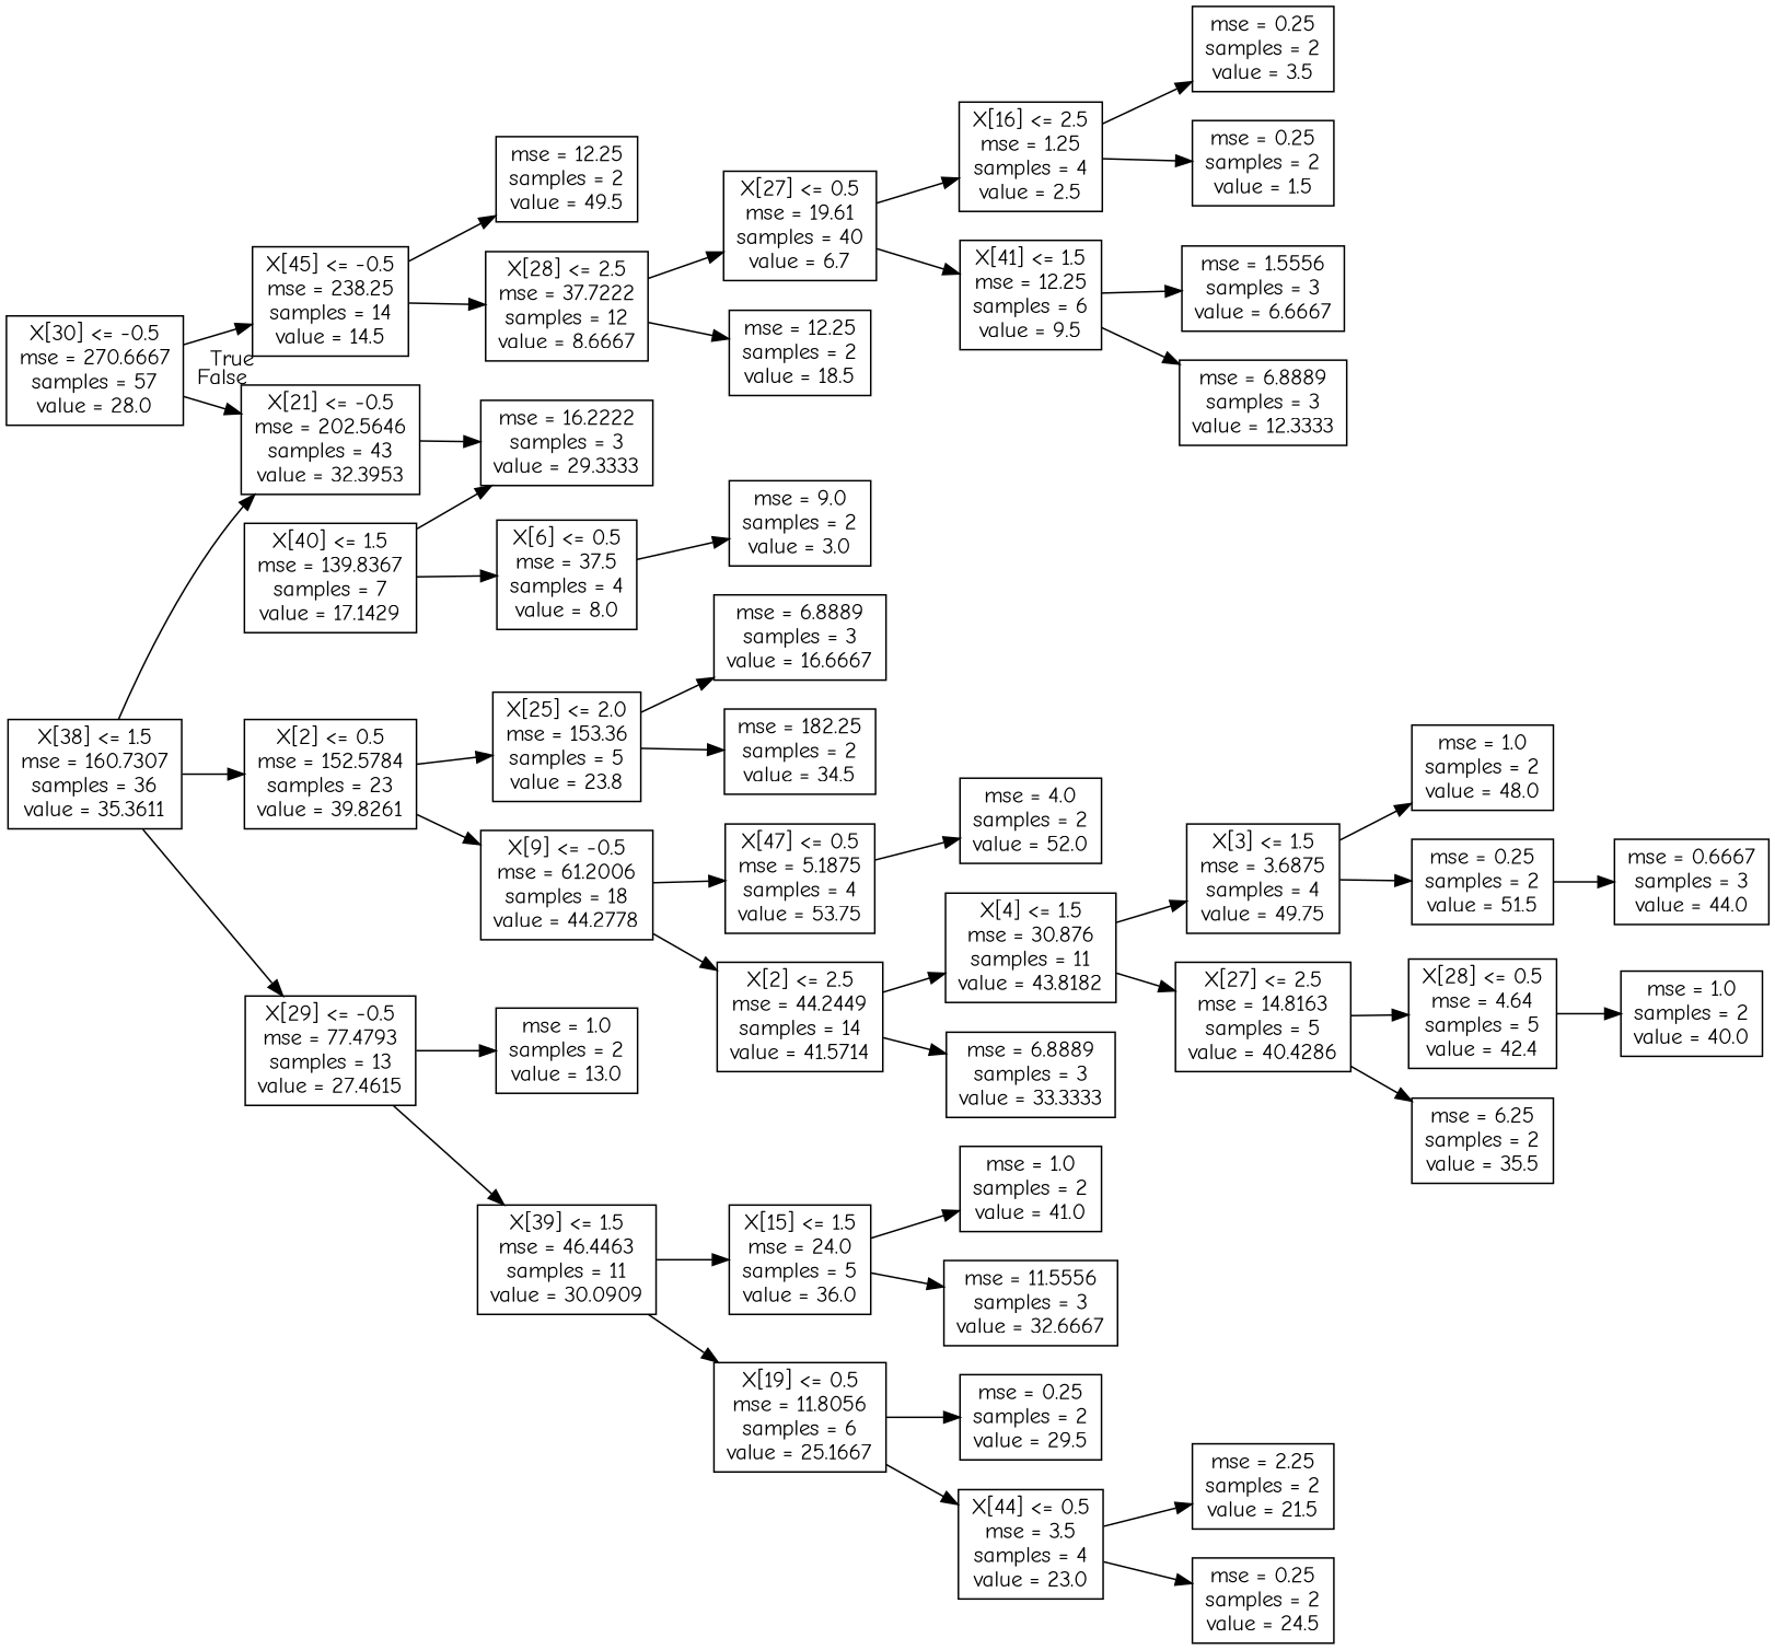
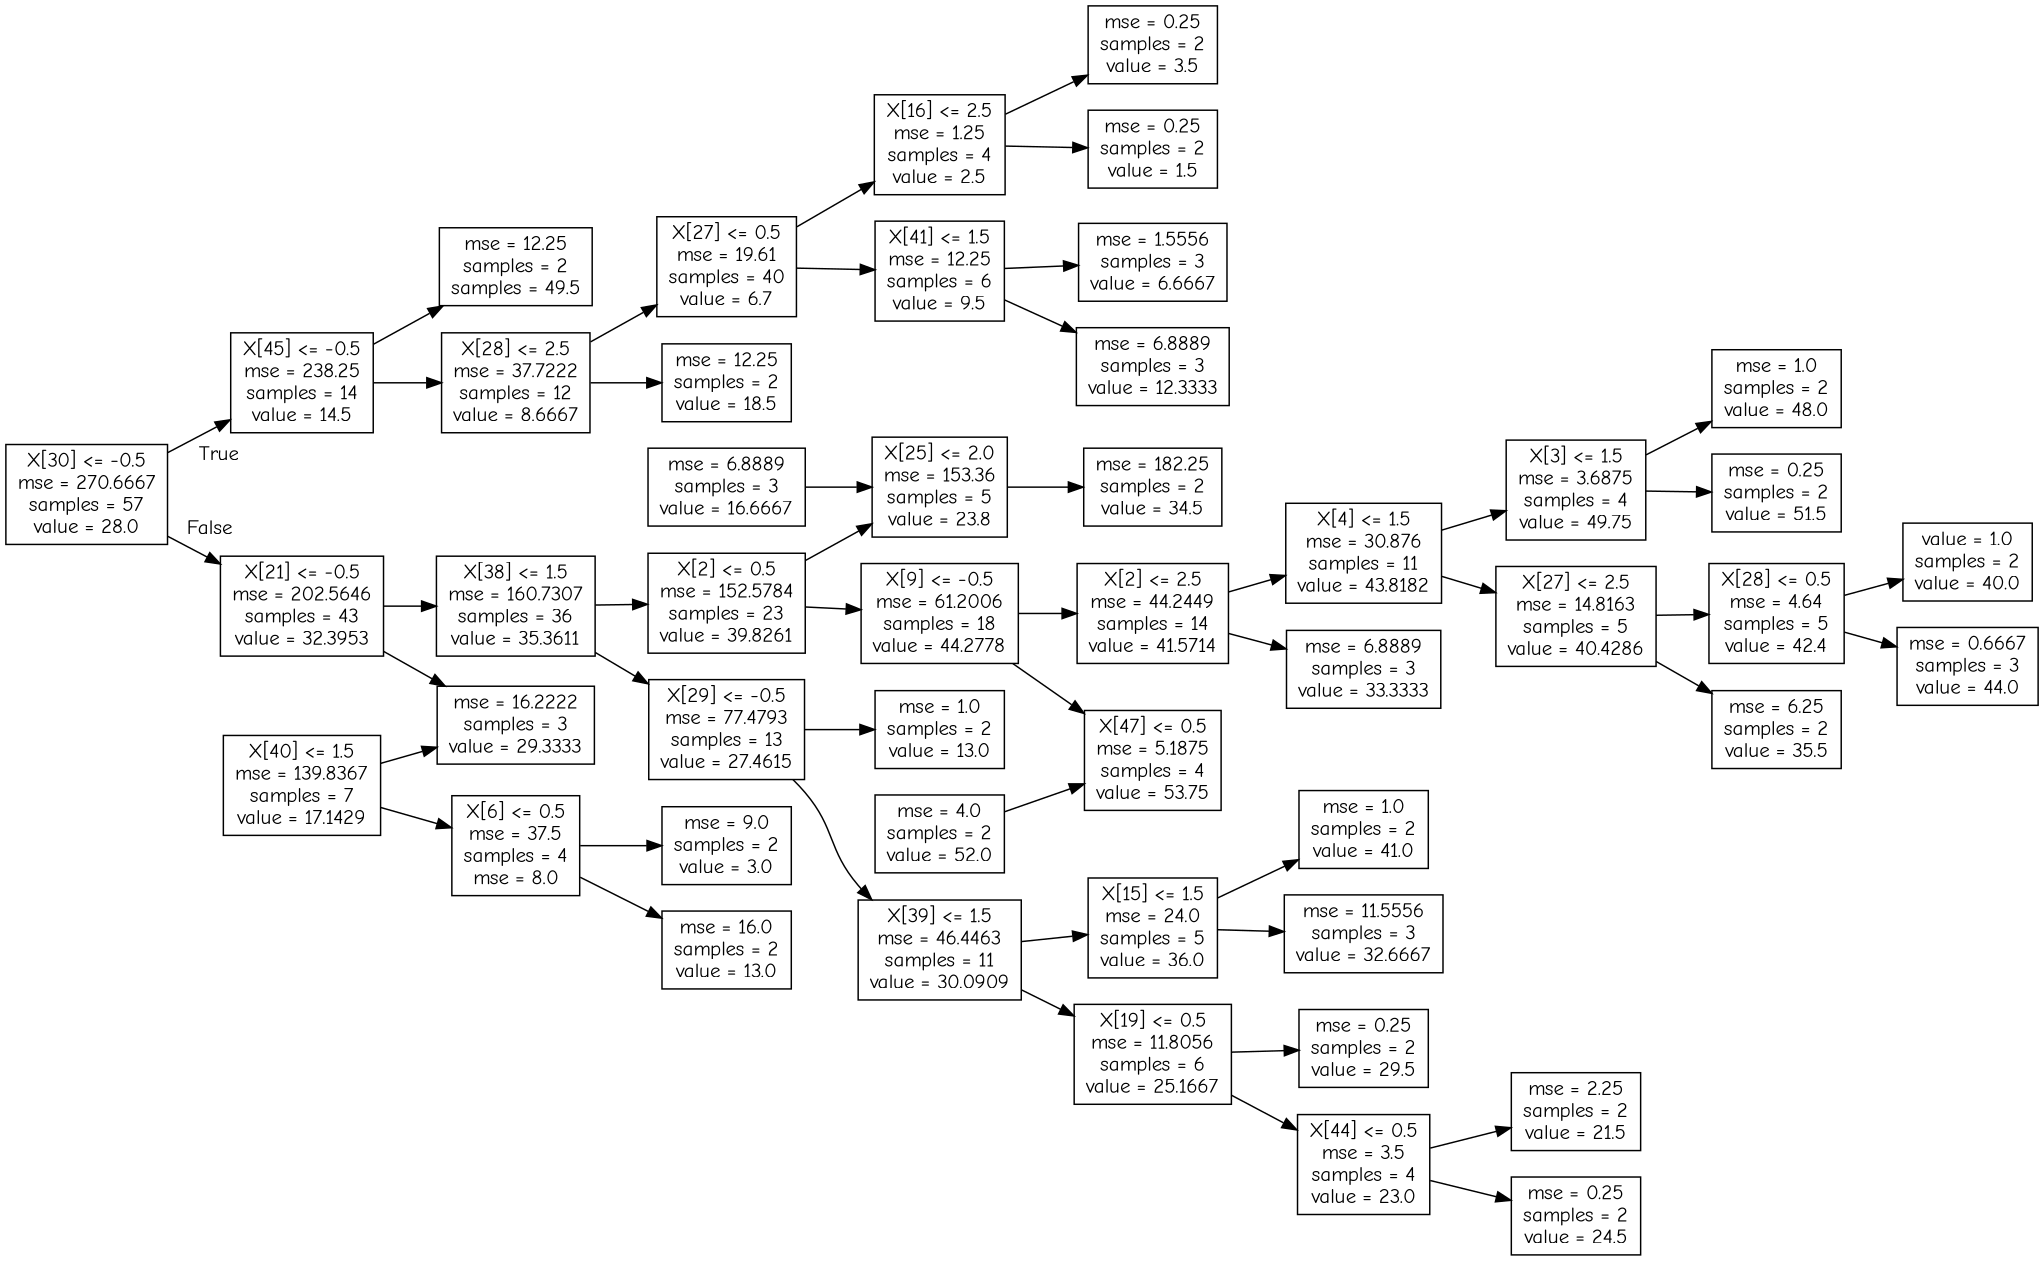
  digraph {
    fontname="Comic Neue"
    rankdir=LR
    node [fontname="Comic Neue" shape=box]
    edge [fontname="Comic Neue"]
    n1 [label="X[30] <= -0.5\nmse = 270.6667\nsamples = 57\nvalue = 28.0"]
    n2 [label="X[45] <= -0.5\nmse = 238.25\nsamples = 14\nvalue = 14.5"]
    n3 [label="X[21] <= -0.5\nmse = 202.5646\nsamples = 43\nvalue = 32.3953"]
-   n4 [label="mse = 12.25\nsamples = 2\nvalue = 49.5"]
+   n4 [label="mse = 12.25\nsamples = 2\nsamples = 49.5"]
    n5 [label="X[28] <= 2.5\nmse = 37.7222\nsamples = 12\nvalue = 8.6667"]
    n6 [label="X[38] <= 1.5\nmse = 160.7307\nsamples = 36\nvalue = 35.3611"]
    n7 [label="mse = 16.2222\nsamples = 3\nvalue = 29.3333"]
    n8 [label="X[27] <= 0.5\nmse = 19.61\nsamples = 40\nvalue = 6.7"]
    n9 [label="mse = 12.25\nsamples = 2\nvalue = 18.5"]
    n10 [label="X[16] <= 2.5\nmse = 1.25\nsamples = 4\nvalue = 2.5"]
    n11 [label="X[41] <= 1.5\nmse = 12.25\nsamples = 6\nvalue = 9.5"]
    n12 [label="mse = 0.25\nsamples = 2\nvalue = 3.5"]
    n13 [label="mse = 0.25\nsamples = 2\nvalue = 1.5"]
    n14 [label="mse = 1.5556\nsamples = 3\nvalue = 6.6667"]
    n15 [label="mse = 6.8889\nsamples = 3\nvalue = 12.3333"]
    n16 [label="X[40] <= 1.5\nmse = 139.8367\nsamples = 7\nvalue = 17.1429"]
-   n17 [label="X[6] <= 0.5\nmse = 37.5\nsamples = 4\nvalue = 8.0"]
+   n17 [label="X[6] <= 0.5\nmse = 37.5\nsamples = 4\nmse = 8.0"]
    n18 [label="X[2] <= 0.5\nmse = 152.5784\nsamples = 23\nvalue = 39.8261"]
    n19 [label="X[29] <= -0.5\nmse = 77.4793\nsamples = 13\nvalue = 27.4615"]
    n20 [label="mse = 9.0\nsamples = 2\nvalue = 3.0"]
+   n21 [label="mse = 16.0\nsamples = 2\nvalue = 13.0"]
    n22 [label="X[25] <= 2.0\nmse = 153.36\nsamples = 5\nvalue = 23.8"]
    n23 [label="X[9] <= -0.5\nmse = 61.2006\nsamples = 18\nvalue = 44.2778"]
    n24 [label="mse = 1.0\nsamples = 2\nvalue = 13.0"]
    n25 [label="X[39] <= 1.5\nmse = 46.4463\nsamples = 11\nvalue = 30.0909"]
    n26 [label="mse = 6.8889\nsamples = 3\nvalue = 16.6667"]
    n27 [label="mse = 182.25\nsamples = 2\nvalue = 34.5"]
    n28 [label="X[47] <= 0.5\nmse = 5.1875\nsamples = 4\nvalue = 53.75"]
    n29 [label="X[2] <= 2.5\nmse = 44.2449\nsamples = 14\nvalue = 41.5714"]
    n30 [label="mse = 4.0\nsamples = 2\nvalue = 52.0"]
    n31 [label="X[4] <= 1.5\nmse = 30.876\nsamples = 11\nvalue = 43.8182"]
    n32 [label="mse = 6.8889\nsamples = 3\nvalue = 33.3333"]
    n33 [label="X[3] <= 1.5\nmse = 3.6875\nsamples = 4\nvalue = 49.75"]
    n34 [label="X[27] <= 2.5\nmse = 14.8163\nsamples = 5\nvalue = 40.4286"]
    n35 [label="mse = 1.0\nsamples = 2\nvalue = 48.0"]
    n36 [label="mse = 0.25\nsamples = 2\nvalue = 51.5"]
    n37 [label="X[28] <= 0.5\nmse = 4.64\nsamples = 5\nvalue = 42.4"]
    n38 [label="mse = 6.25\nsamples = 2\nvalue = 35.5"]
-   n39 [label="mse = 1.0\nsamples = 2\nvalue = 40.0"]
+   n39 [label="value = 1.0\nsamples = 2\nvalue = 40.0"]
    n40 [label="mse = 0.6667\nsamples = 3\nvalue = 44.0"]
    n41 [label="X[15] <= 1.5\nmse = 24.0\nsamples = 5\nvalue = 36.0"]
    n42 [label="X[19] <= 0.5\nmse = 11.8056\nsamples = 6\nvalue = 25.1667"]
    n43 [label="mse = 1.0\nsamples = 2\nvalue = 41.0"]
    n44 [label="mse = 11.5556\nsamples = 3\nvalue = 32.6667"]
    n45 [label="mse = 0.25\nsamples = 2\nvalue = 29.5"]
    n46 [label="X[44] <= 0.5\nmse = 3.5\nsamples = 4\nvalue = 23.0"]
    n47 [label="mse = 2.25\nsamples = 2\nvalue = 21.5"]
    n48 [label="mse = 0.25\nsamples = 2\nvalue = 24.5"]
    n1 -> n2 [headlabel=True labelangle=45 labeldistance=2.5]
    n1 -> n3 [headlabel=False labelangle=-45 labeldistance=2.5]
    n2 -> n4
    n2 -> n5
-   n6 -> n3
+   n3 -> n6
    n3 -> n7
    n5 -> n8
    n5 -> n9
    n6 -> n18
    n6 -> n19
    n8 -> n10
    n8 -> n11
    n10 -> n12
    n10 -> n13
    n11 -> n14
    n11 -> n15
    n16 -> n7
    n16 -> n17
    n17 -> n20
+   n17 -> n21
    n18 -> n22
    n18 -> n23
    n19 -> n24
    n19 -> n25
-   n22 -> n26
+   n26 -> n22
    n22 -> n27
    n23 -> n28
    n23 -> n29
    n25 -> n41
    n25 -> n42
-   n28 -> n30
+   n30 -> n28
    n29 -> n31
    n29 -> n32
    n31 -> n33
    n31 -> n34
    n33 -> n35
    n33 -> n36
    n34 -> n37
    n34 -> n38
    n37 -> n39
-   n36 -> n40
+   n37 -> n40
    n41 -> n43
    n41 -> n44
    n42 -> n45
    n42 -> n46
    n46 -> n47
    n46 -> n48
  }
